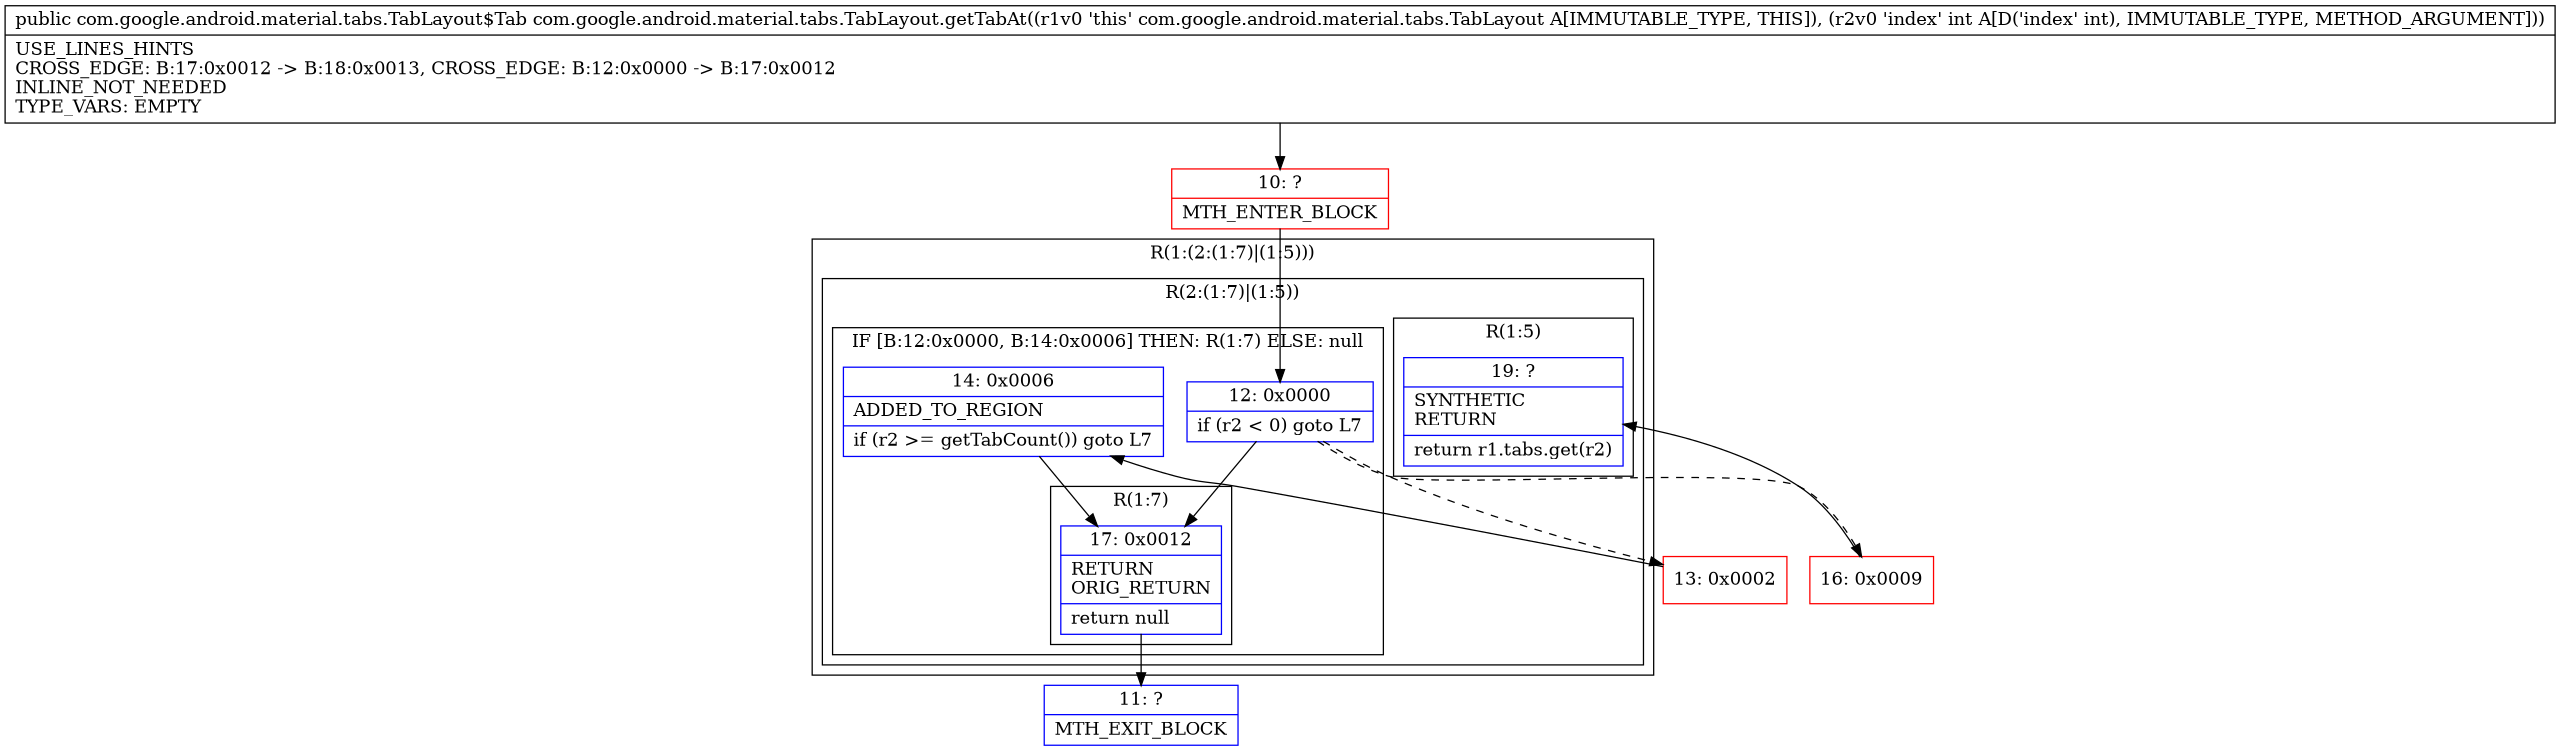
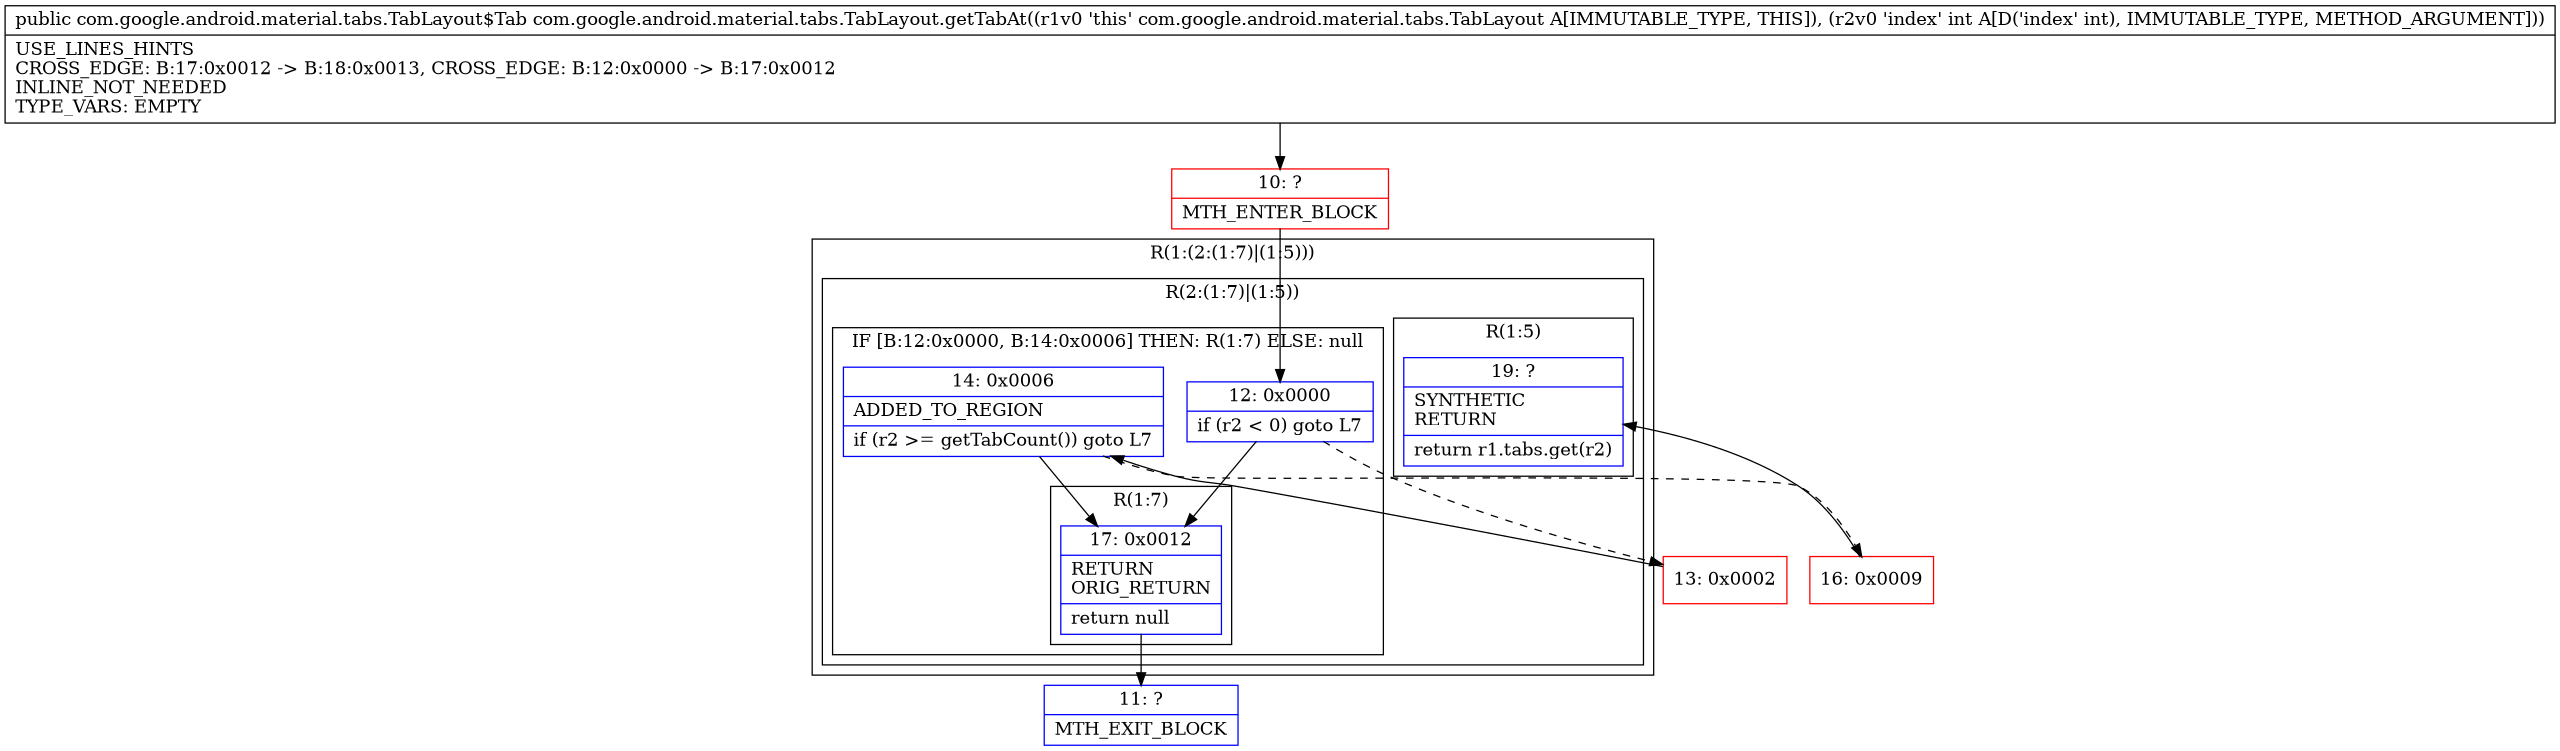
  digraph {
    node [color=blue shape=record]
    n1 [label="{17\:\ 0x0012|RETURN\lORIG_RETURN\l|return null\l}"]
    n2 [label="{12\:\ 0x0000|if (r2 \< 0) goto L7\l}"]
    n3 [label="{14\:\ 0x0006|ADDED_TO_REGION\l|if (r2 \>= getTabCount()) goto L7\l}"]
    n4 [label="{19\:\ ?|SYNTHETIC\lRETURN\l|return r1.tabs.get(r2)\l}"]
    n5 [label="{11\:\ ?|MTH_EXIT_BLOCK\l}"]
    n6 [color=red label="{13\:\ 0x0002}"]
    n7 [color=red label="{16\:\ 0x0009}"]
    n8 [color=red label="{10\:\ ?|MTH_ENTER_BLOCK\l}"]
    n9 [label="{public com.google.android.material.tabs.TabLayout$Tab com.google.android.material.tabs.TabLayout.getTabAt((r1v0 'this' com.google.android.material.tabs.TabLayout A[IMMUTABLE_TYPE, THIS]), (r2v0 'index' int A[D('index' int), IMMUTABLE_TYPE, METHOD_ARGUMENT]))  | USE_LINES_HINTS\lCROSS_EDGE: B:17:0x0012 \-\> B:18:0x0013, CROSS_EDGE: B:12:0x0000 \-\> B:17:0x0012\lINLINE_NOT_NEEDED\lTYPE_VARS: EMPTY\l}" color=""]
    subgraph cluster_1 {
      label="R(1:(2:(1:7)|(1:5)))"
      subgraph cluster_2 {
        label="R(2:(1:7)|(1:5))"
        subgraph cluster_3 {
          label="IF [B:12:0x0000, B:14:0x0006] THEN: R(1:7) ELSE: null"
          n2
          n3
          subgraph cluster_4 {
            label="R(1:7)"
            n1
          }
        }
        subgraph cluster_5 {
          label="R(1:5)"
          n4
        }
      }
    }
    n1 -> n5
    n2 -> n1
    n2 -> n6 [style=dashed]
    n3 -> n1
-   n2 -> n7 [style=dashed]
+   n3 -> n7 [style=dashed]
    n6 -> n3
    n7 -> n4
    n8 -> n2
    n9 -> n8
  }
